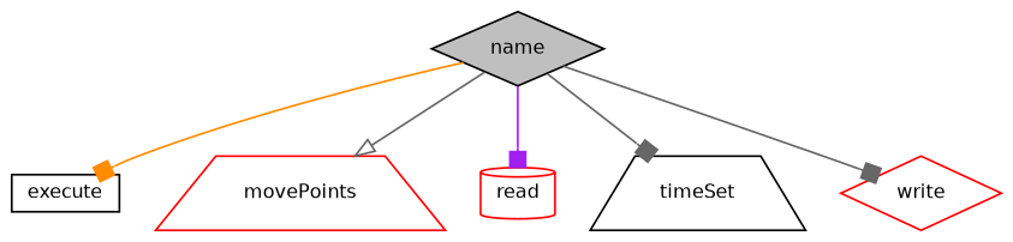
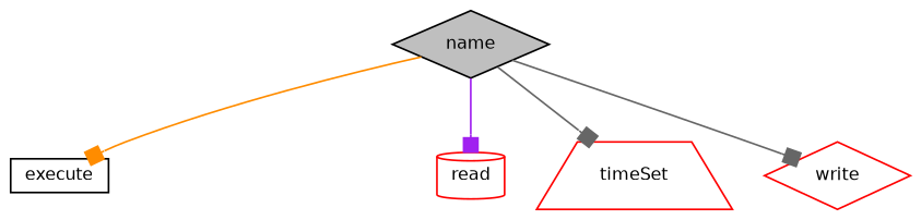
  digraph {
    rankdir=TB
    node [color=black fontname=Helvetica fontsize=10 shape=diamond]
    edge [arrowhead=box color=gray40 fontname=Helvetica fontsize=10 labelfontname=Helvetica labelfontsize=10 style=solid]
    n1 [fillcolor=grey75 fontcolor=black height=0.2 label=name style=filled width=0.4]
    n2 [height=0.2 label=execute shape=box width=0.4]
-   n3 [color=red height=0.2 label=movePoints shape=trapezium width=0.4]
    n4 [color=red height=0.2 label=read shape=cylinder width=0.4]
-   n5 [height=0.2 label=timeSet shape=trapezium width=0.4]
+   n5 [color=red height=0.2 label=timeSet shape=trapezium width=0.4]
    n6 [color=red height=0.2 label=write width=0.4]
    n1 -> n2 [color=darkorange]
-   n1 -> n3 [arrowhead=onormal]
    n1 -> n4 [color=purple]
    n1 -> n5
    n1 -> n6
  }
